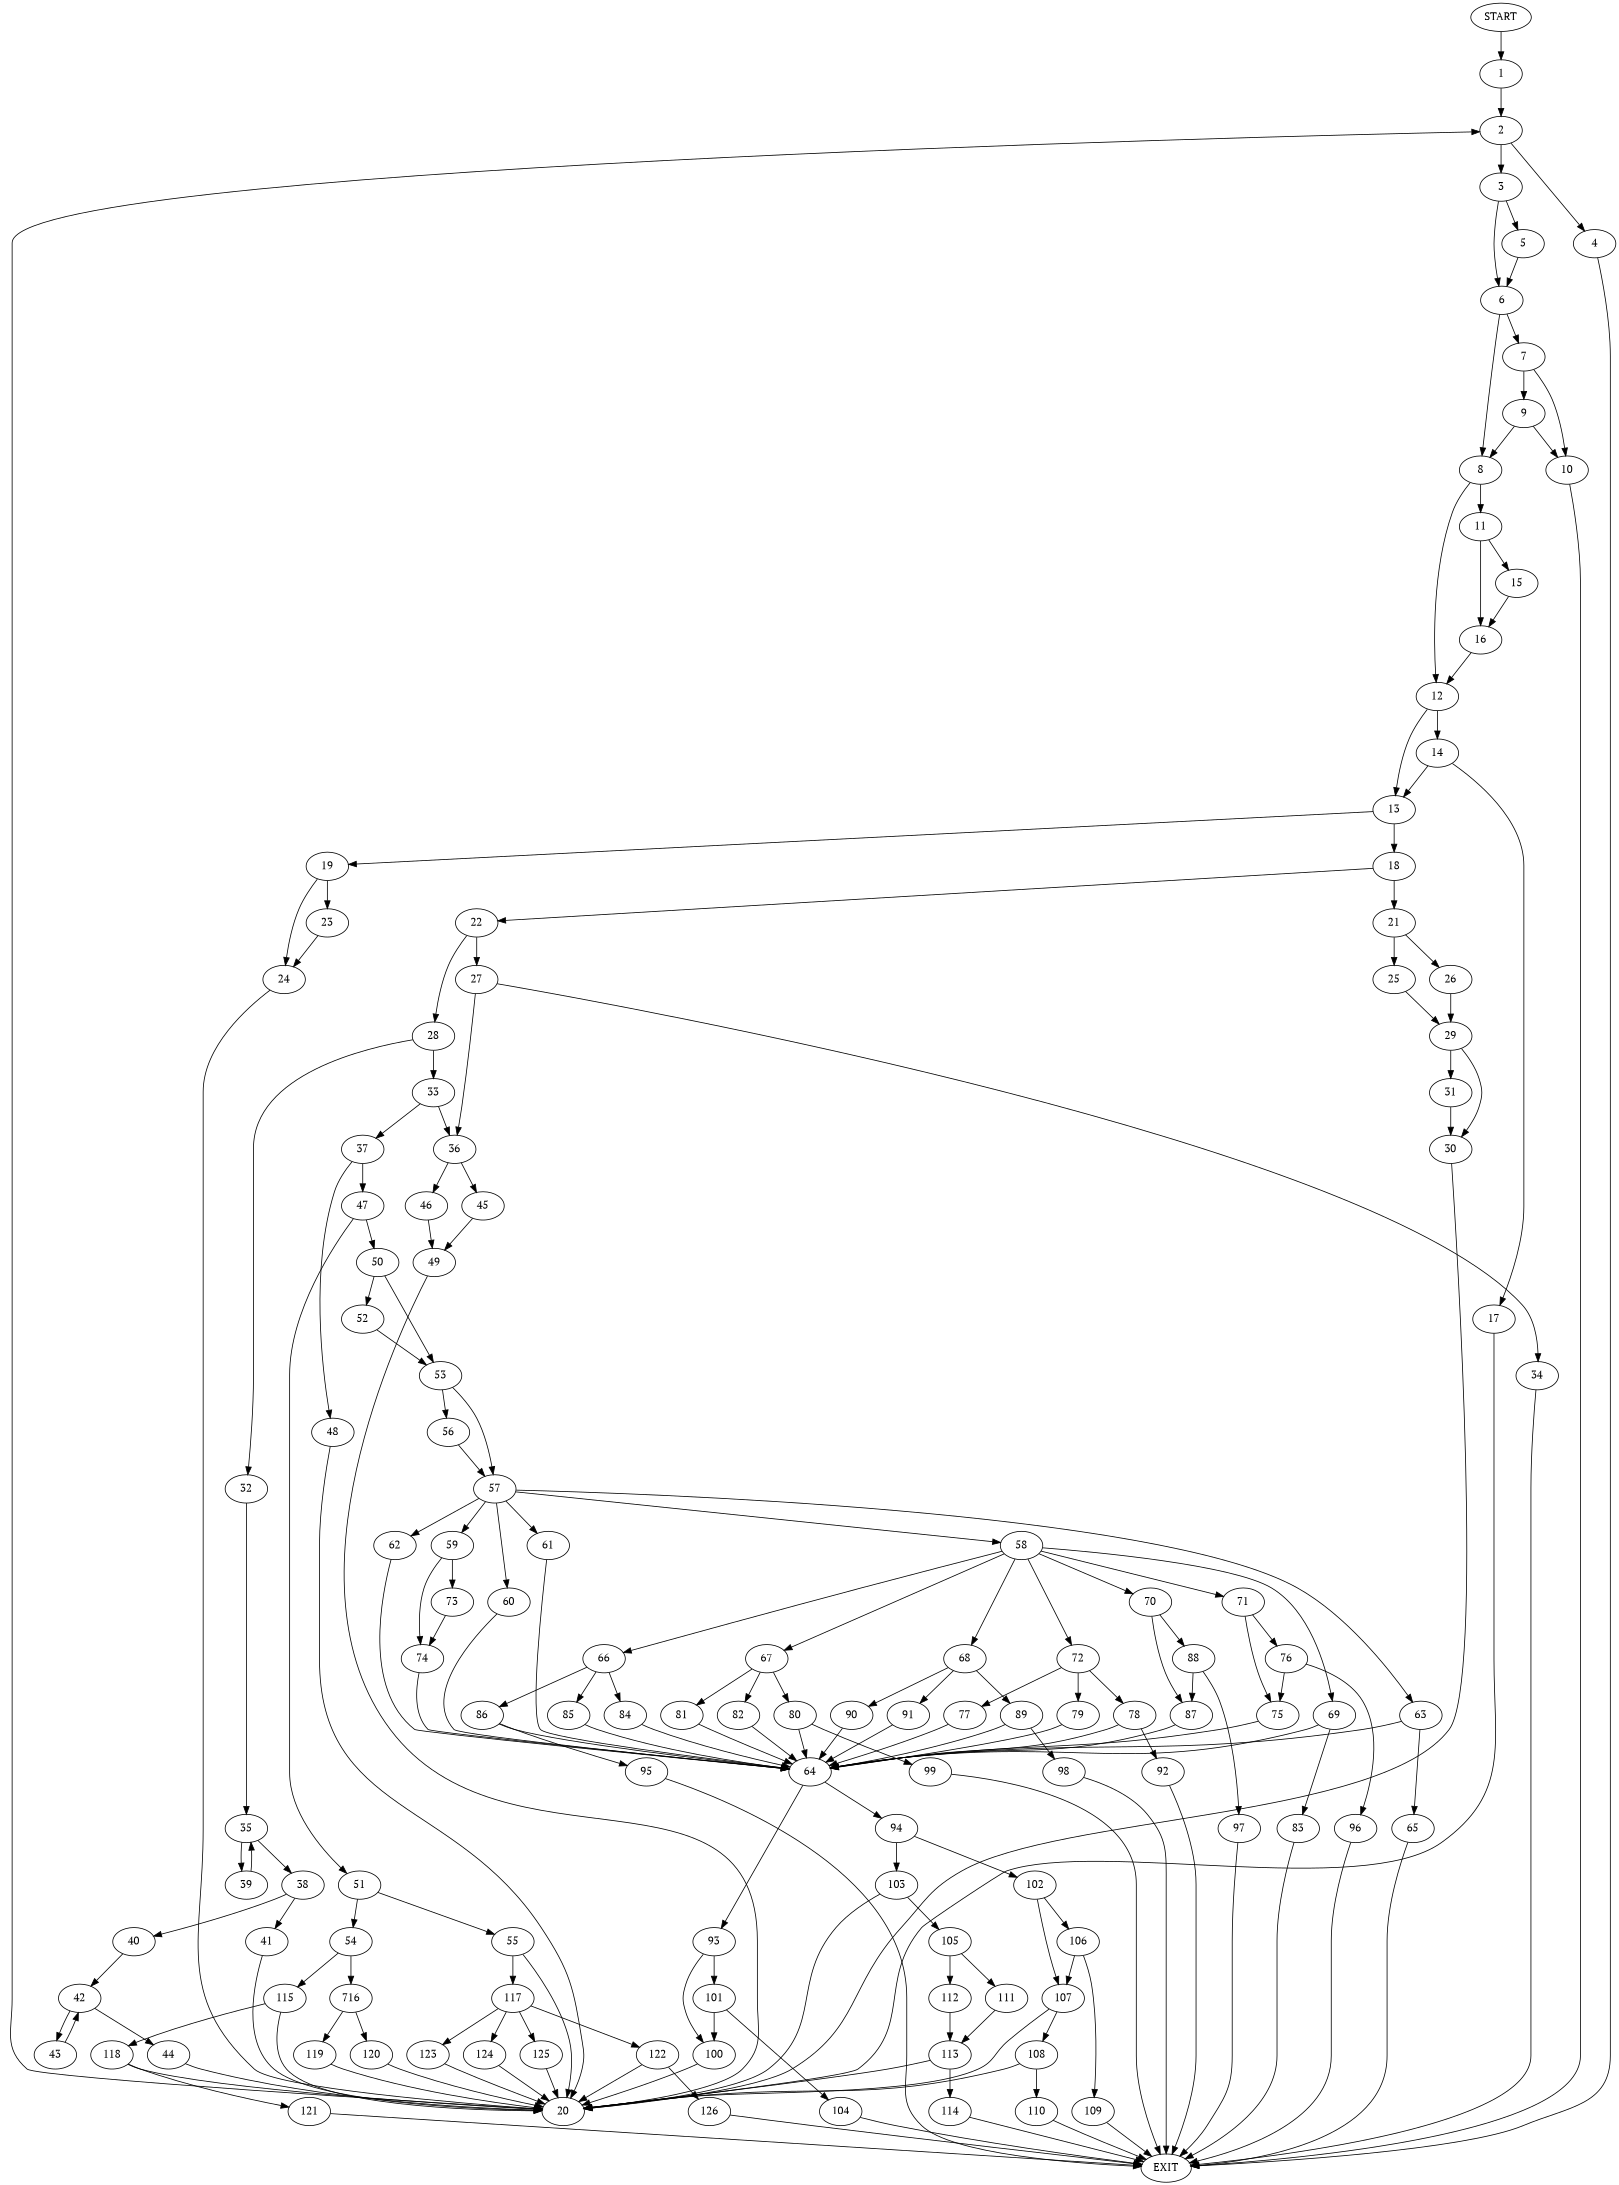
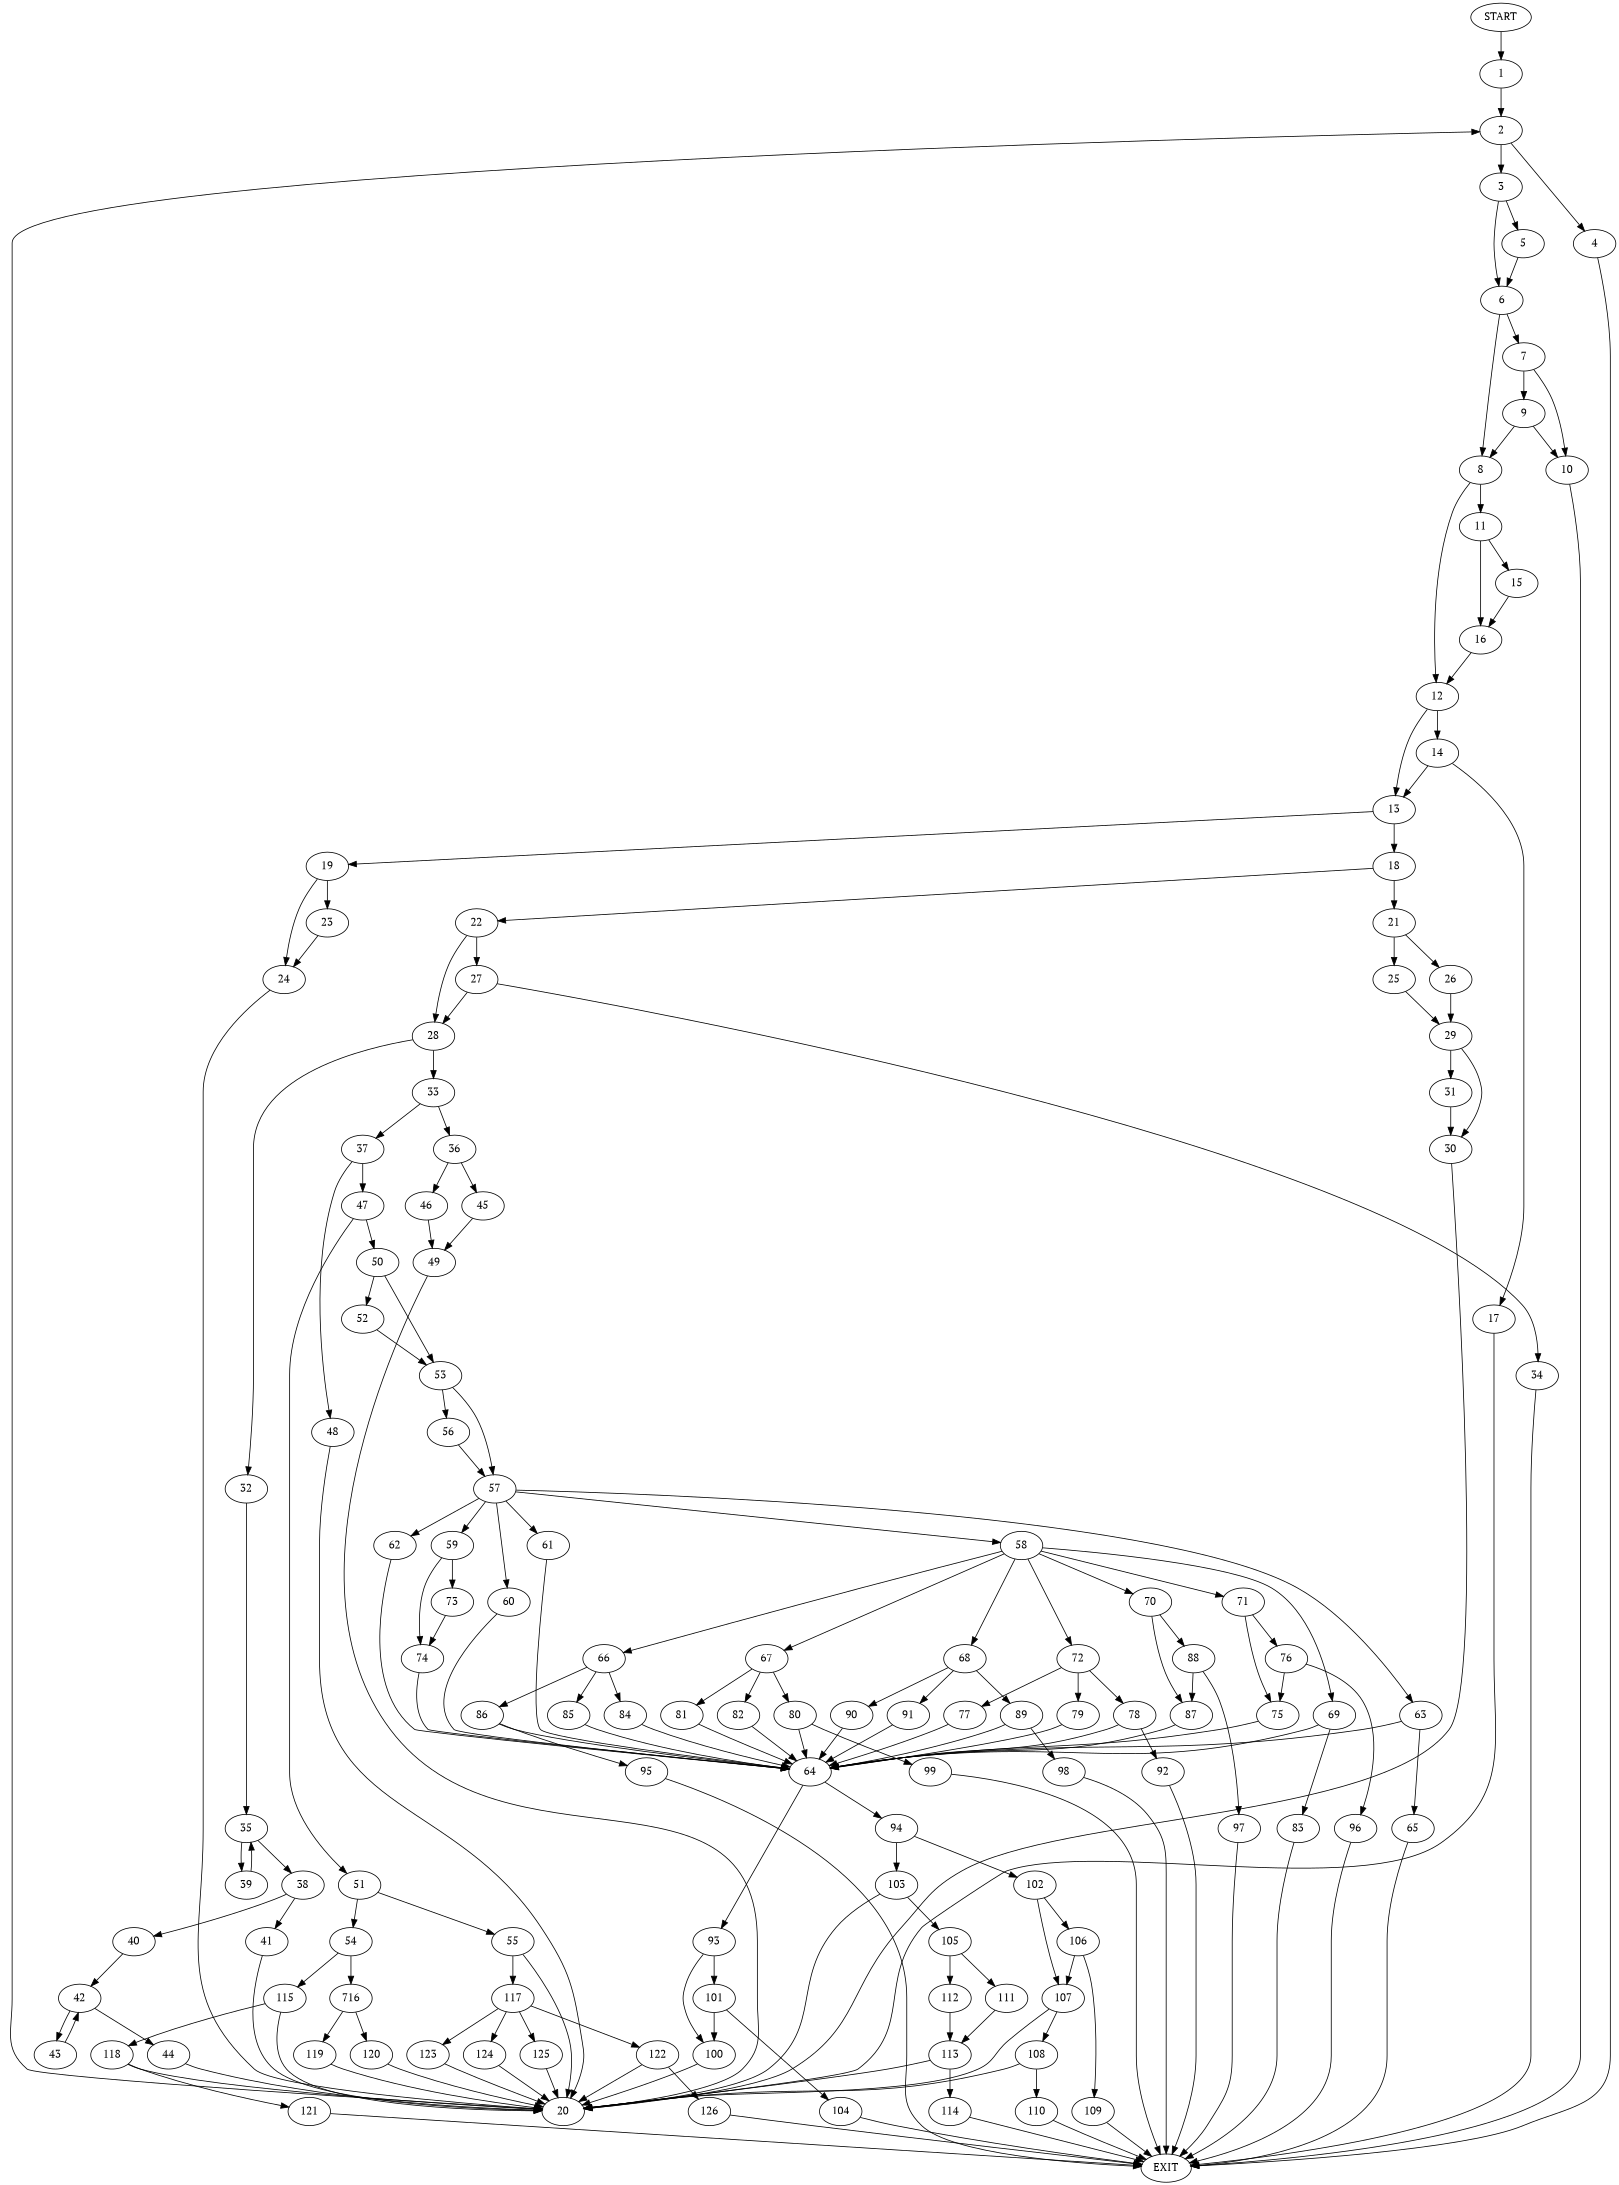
  digraph {
    fontname="PT Serif"
    node [fontname="PT Serif"]
    edge [fontname="PT Serif"]
    n1 [label=START]
    1
    2
    n4 [label=EXIT]
    3
    4
    5
    6
    7
    8
    9
    10
    11
    12
    15
    16
    13
    14
    18
    19
    17
    21
    22
    23
    24
    20
    25
    26
    27
    28
    29
    34
    32
    33
    30
    31
    35
    36
    37
    38
    39
    45
    46
    47
    48
    40
    41
    49
    50
    51
    42
    43
    44
    52
    53
    54
    55
    56
    57
    115
    n61 [label=716]
    117
    58
    59
    60
    61
    62
    63
    118
    119
    120
    122
    123
    124
    125
    66
    67
    68
    69
    70
    71
    72
    73
    74
    64
    65
    84
    85
    86
    80
    81
    82
    89
    90
    91
    83
    87
    88
    75
    76
    77
    78
    79
    93
    94
    100
    101
    102
    103
    95
    99
    98
    97
    96
    92
    104
    106
    107
    105
    109
    108
    111
    112
    113
    110
    114
    121
    126
    n1 -> 1
    1 -> 2
    2 -> 3
    2 -> 4
    3 -> 5
    3 -> 6
    4 -> n4
    5 -> 6
    6 -> 7
    6 -> 8
    7 -> 9
    7 -> 10
    8 -> 11
    8 -> 12
    9 -> 8
    9 -> 10
    10 -> n4
    11 -> 15
    11 -> 16
    12 -> 13
    12 -> 14
    15 -> 16
    16 -> 12
    13 -> 18
    13 -> 19
    14 -> 13
    14 -> 17
    18 -> 21
    18 -> 22
    19 -> 23
    19 -> 24
    17 -> 20
    21 -> 25
    21 -> 26
    22 -> 27
    22 -> 28
    23 -> 24
    24 -> 20
    20 -> 2
    25 -> 29
    26 -> 29
-   27 -> 36
+   27 -> 28
    27 -> 34
    28 -> 32
    28 -> 33
    29 -> 30
    29 -> 31
    34 -> n4
    32 -> 35
    33 -> 36
    33 -> 37
    30 -> 20
    31 -> 30
    35 -> 38
    35 -> 39
    36 -> 45
    36 -> 46
    37 -> 47
    37 -> 48
    38 -> 40
    38 -> 41
    39 -> 35
    45 -> 49
    46 -> 49
    47 -> 50
    47 -> 51
    48 -> 20
    40 -> 42
    41 -> 20
    49 -> 20
    50 -> 52
    50 -> 53
    51 -> 54
    51 -> 55
    42 -> 43
    42 -> 44
    43 -> 42
    44 -> 20
    52 -> 53
    53 -> 56
    53 -> 57
    54 -> 115
    54 -> n61
    55 -> 20
    55 -> 117
    56 -> 57
    57 -> 58
    57 -> 59
    57 -> 60
    57 -> 61
    57 -> 62
    57 -> 63
    115 -> 20
    115 -> 118
    n61 -> 119
    n61 -> 120
    117 -> 122
    117 -> 123
    117 -> 124
    117 -> 125
    58 -> 66
    58 -> 67
    58 -> 68
    58 -> 69
    58 -> 70
    58 -> 71
    58 -> 72
    59 -> 73
    59 -> 74
    60 -> 64
    61 -> 64
    62 -> 64
    63 -> 64
    63 -> 65
    118 -> 20
    118 -> 121
    119 -> 20
    120 -> 20
    122 -> 20
    122 -> 126
    123 -> 20
    124 -> 20
    125 -> 20
    66 -> 84
    66 -> 85
    66 -> 86
    67 -> 80
    67 -> 81
    67 -> 82
    68 -> 89
    68 -> 90
    68 -> 91
    69 -> 64
    69 -> 83
    70 -> 87
    70 -> 88
    71 -> 75
    71 -> 76
    72 -> 77
    72 -> 78
    72 -> 79
    73 -> 74
    74 -> 64
    64 -> 93
    64 -> 94
    65 -> n4
    84 -> 64
    85 -> 64
    86 -> 64
    86 -> 95
    80 -> 64
    80 -> 99
    81 -> 64
    82 -> 64
    89 -> 64
    89 -> 98
    90 -> 64
    91 -> 64
    83 -> n4
    87 -> 64
    88 -> 87
    88 -> 97
    75 -> 64
    76 -> 75
    76 -> 96
    77 -> 64
    78 -> 64
    78 -> 92
    79 -> 64
    93 -> 100
    93 -> 101
    94 -> 102
    94 -> 103
    100 -> 20
    101 -> 100
    101 -> 104
    102 -> 106
    102 -> 107
    103 -> 20
    103 -> 105
    95 -> n4
    99 -> n4
    98 -> n4
    97 -> n4
    96 -> n4
    92 -> n4
    104 -> n4
    106 -> 107
    106 -> 109
    107 -> 20
    107 -> 108
    105 -> 111
    105 -> 112
    109 -> n4
    108 -> 20
    108 -> 110
    111 -> 113
    112 -> 113
    113 -> 20
    113 -> 114
    110 -> n4
    114 -> n4
    121 -> n4
    126 -> n4
  }
